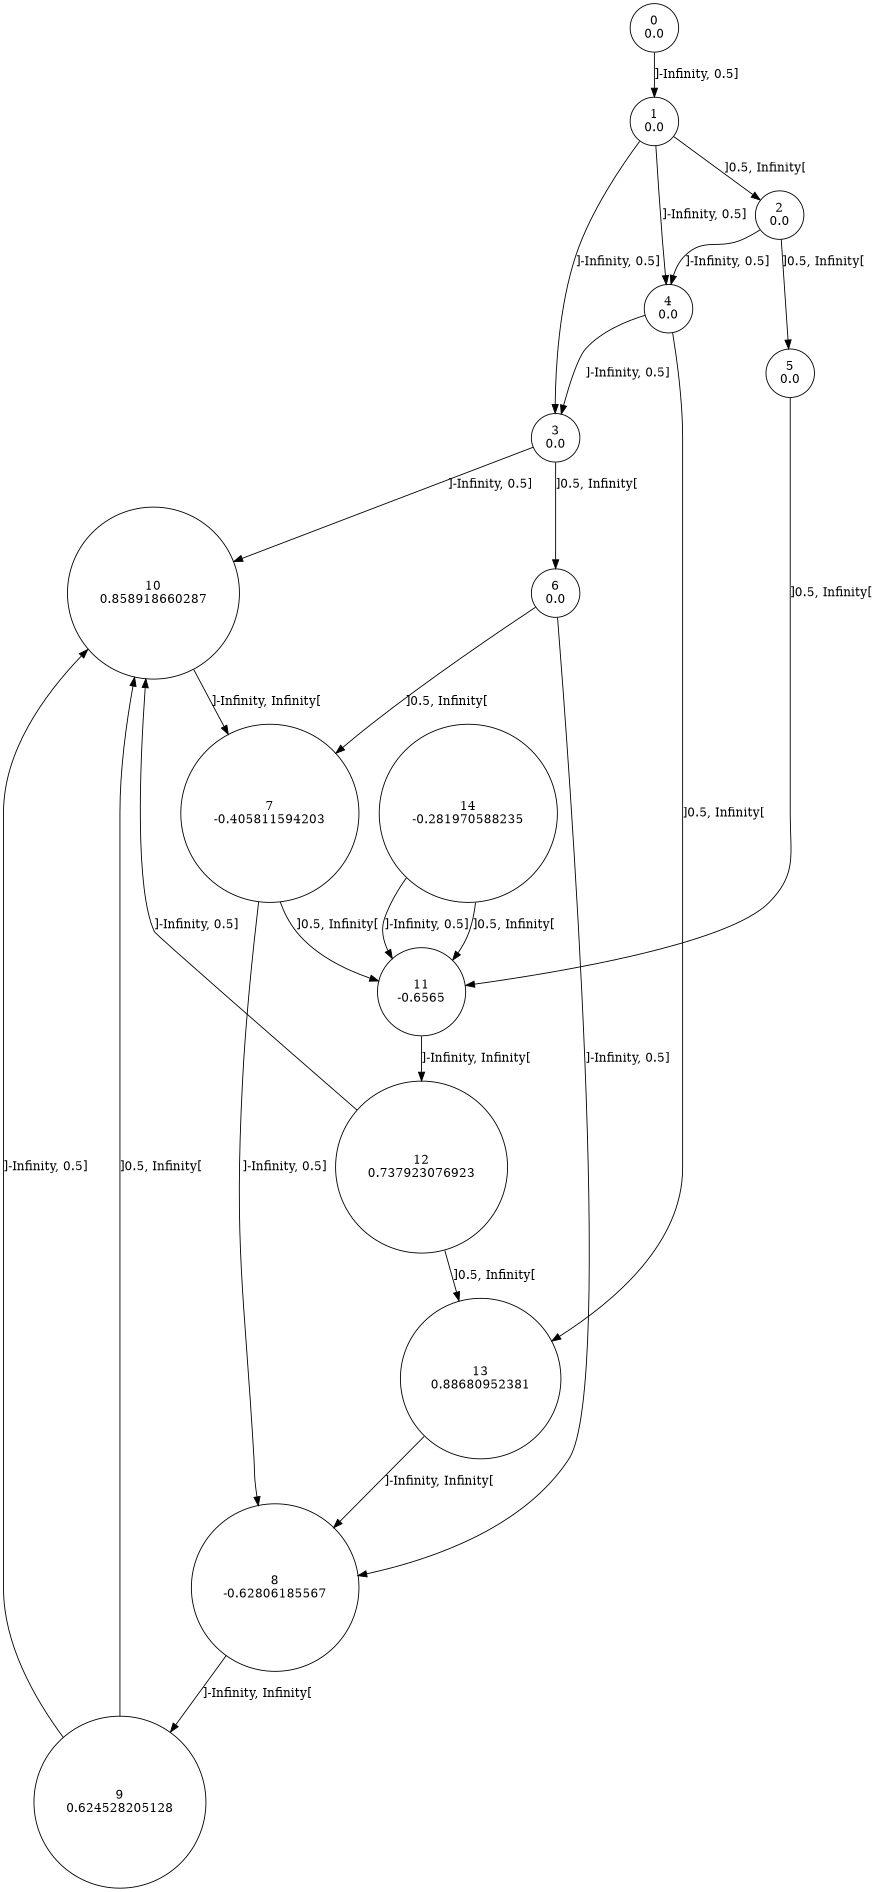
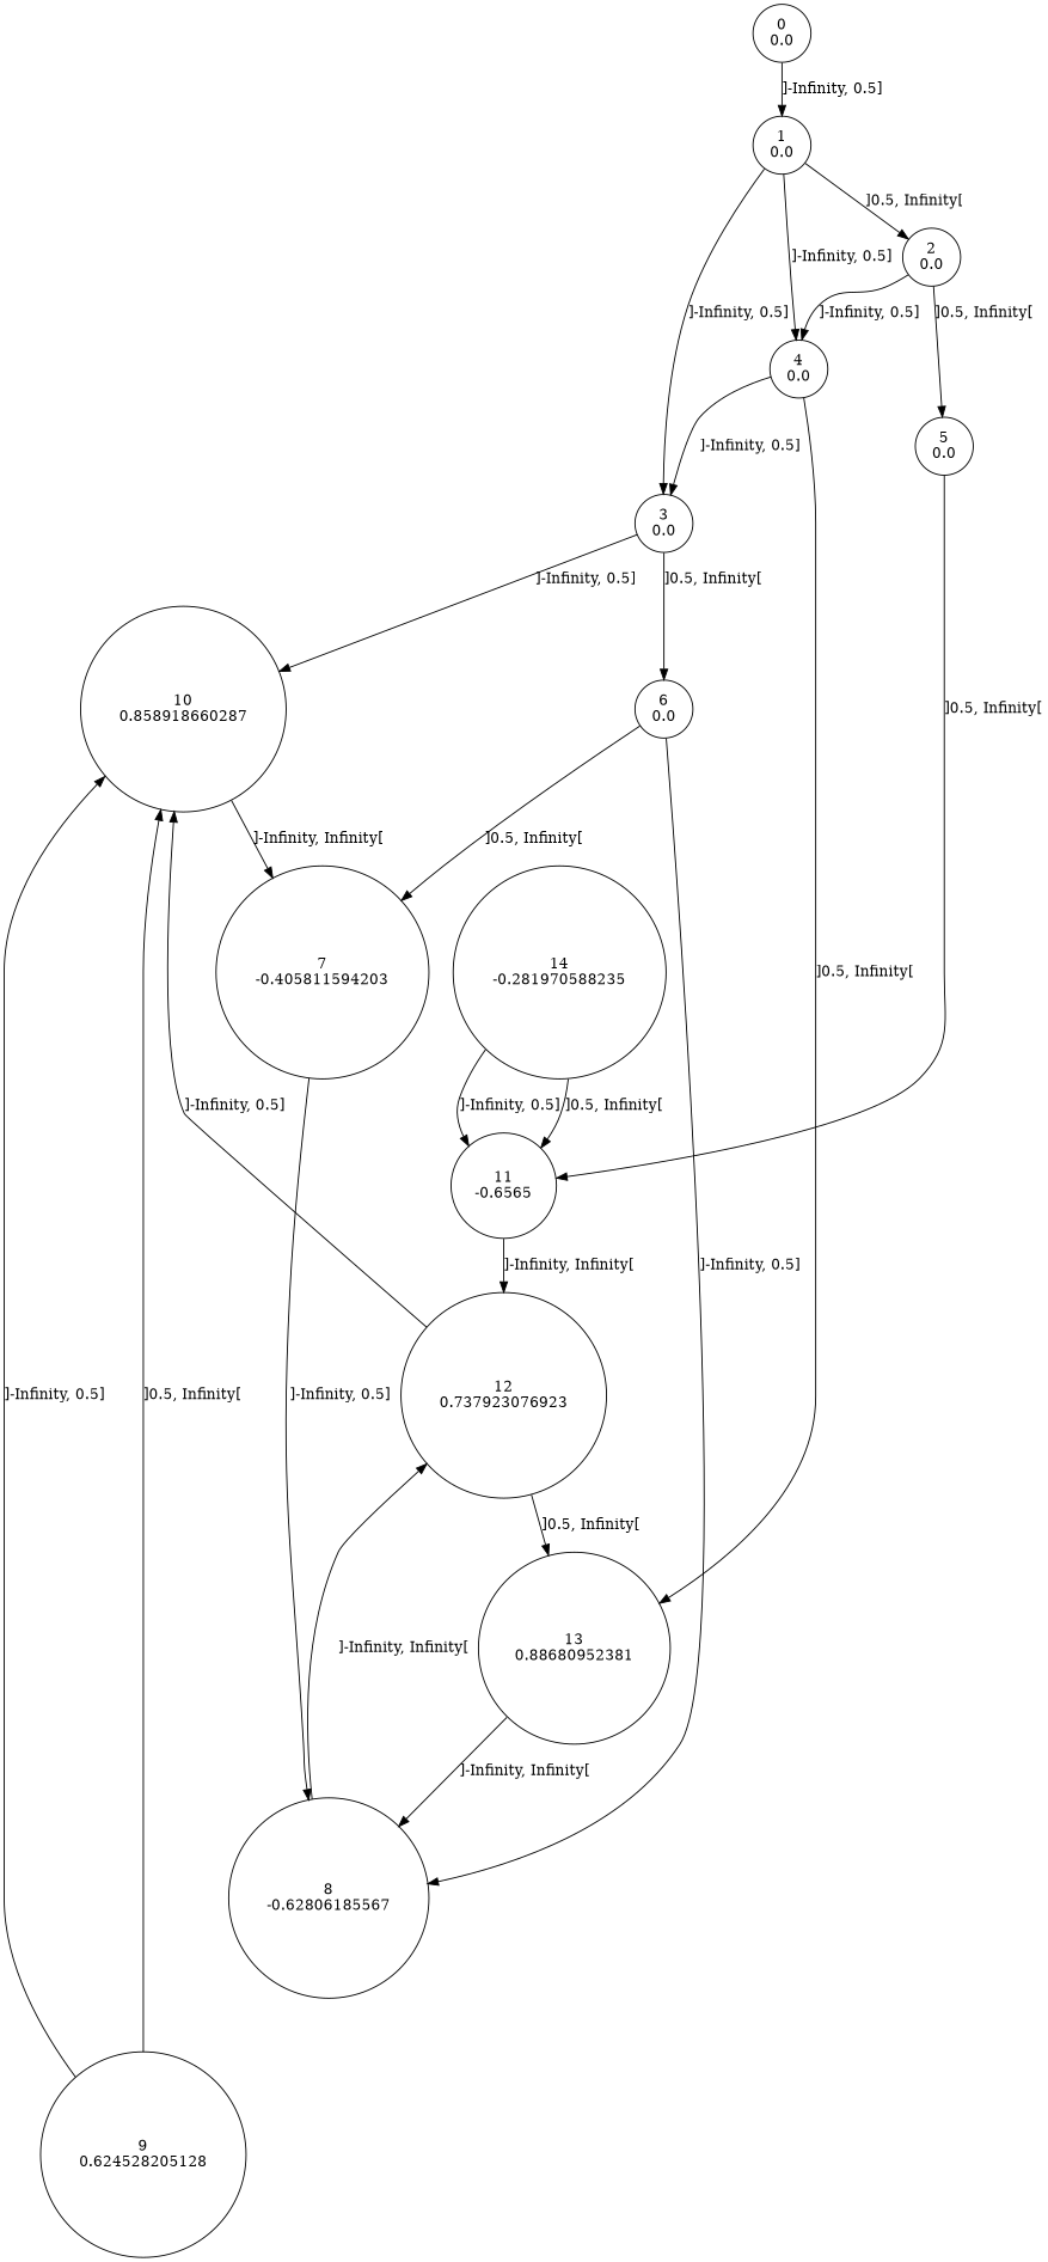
  digraph {
    node [shape=circle]
    n1 [label="0\n0.0"]
    n2 [label="1\n0.0"]
    n3 [label="2\n0.0"]
    n4 [label="3\n0.0"]
    n5 [label="4\n0.0"]
    n6 [label="5\n0.0"]
    n7 [label="10\n0.858918660287"]
    n8 [label="6\n0.0"]
    n9 [label="13\n0.88680952381"]
    n10 [label="11\n-0.6565"]
    n11 [label="7\n-0.405811594203"]
    n12 [label="8\n-0.62806185567"]
    n13 [label="12\n0.737923076923"]
    n14 [label="9\n0.624528205128"]
    n15 [label="14\n-0.281970588235"]
    n1 -> n2 [label="]-Infinity, 0.5]"]
    n2 -> n3 [label="]0.5, Infinity["]
    n2 -> n4 [label="]-Infinity, 0.5]"]
    n2 -> n5 [label="]-Infinity, 0.5]"]
    n3 -> n5 [label="]-Infinity, 0.5]"]
    n3 -> n6 [label="]0.5, Infinity["]
    n4 -> n7 [label="]-Infinity, 0.5]"]
    n4 -> n8 [label="]0.5, Infinity["]
    n5 -> n4 [label="]-Infinity, 0.5]"]
    n5 -> n9 [label="]0.5, Infinity["]
    n6 -> n10 [label="]0.5, Infinity["]
    n7 -> n11 [label="]-Infinity, Infinity["]
    n8 -> n11 [label="]0.5, Infinity["]
    n8 -> n12 [label="]-Infinity, 0.5]"]
    n9 -> n12 [label="]-Infinity, Infinity["]
    n10 -> n13 [label="]-Infinity, Infinity["]
-   n11 -> n10 [label="]0.5, Infinity["]
    n11 -> n12 [label="]-Infinity, 0.5]"]
-   n12 -> n14 [label="]-Infinity, Infinity["]
+   n12 -> n13 [label="]-Infinity, Infinity["]
    n13 -> n7 [label="]-Infinity, 0.5]"]
    n13 -> n9 [label="]0.5, Infinity["]
    n14 -> n7 [label="]-Infinity, 0.5]"]
    n14 -> n7 [label="]0.5, Infinity["]
    n15 -> n10 [label="]-Infinity, 0.5]"]
    n15 -> n10 [label="]0.5, Infinity["]
  }
